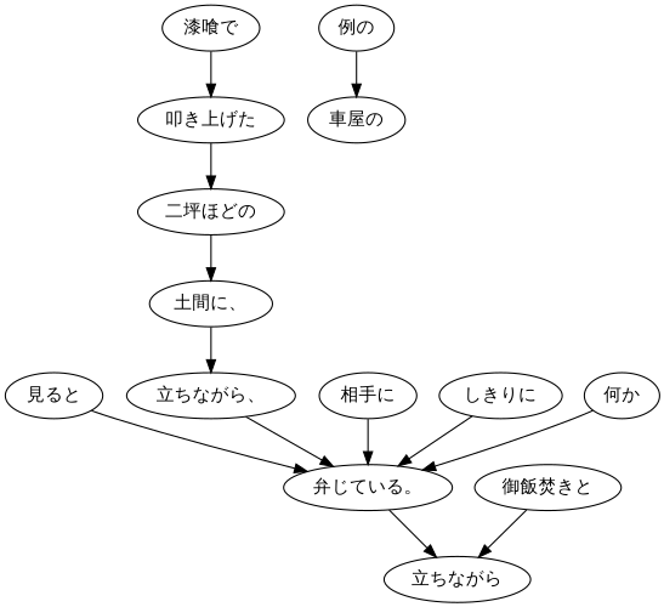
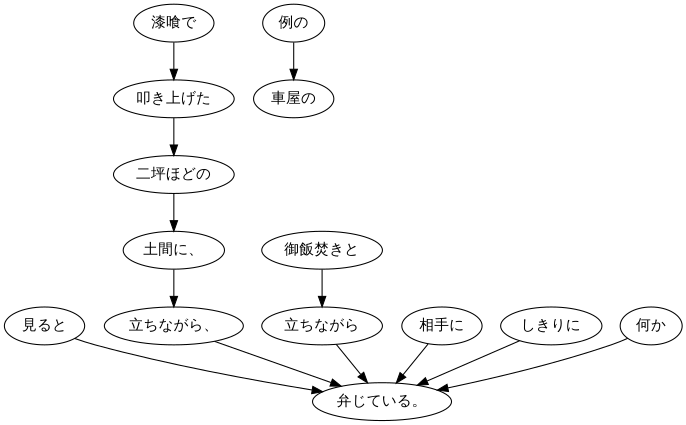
  digraph {
    n1 [label="見ると"]
    n2 [label="弁じている。"]
    n3 [label="漆喰で"]
    n4 [label="叩き上げた"]
    n5 [label="二坪ほどの"]
    n6 [label="土間に、"]
    n7 [label="立ちながら、"]
    n8 [label="例の"]
    n9 [label="車屋の"]
    n10 [label="御飯焚きと"]
    n11 [label="立ちながら"]
    n12 [label="相手に"]
    n13 [label="しきりに"]
    n14 [label="何か"]
    n1 -> n2
    n3 -> n4
    n4 -> n5
    n5 -> n6
    n6 -> n7
    n7 -> n2
    n8 -> n9
    n10 -> n11
-   n2 -> n11
+   n11 -> n2
    n12 -> n2
    n13 -> n2
    n14 -> n2
  }
